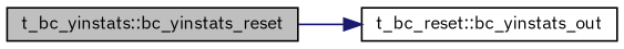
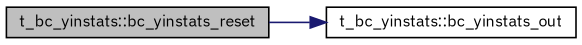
  digraph {
    rankdir=LR
    fontname="IBM Plex Sans"
    node [color=black fontname="IBM Plex Sans" fontsize=10 shape=record]
    n1 [fillcolor=grey75 fontcolor=black height=0.2 label="t_bc_yinstats::bc_yinstats_reset" style=filled width=0.4]
-   n2 [height=0.2 label="t_bc_reset::bc_yinstats_out" width=0.4]
+   n2 [height=0.2 label="t_bc_yinstats::bc_yinstats_out" width=0.4]
    n1 -> n2 [color=midnightblue fontname="IBM Plex Sans" fontsize=10 labelfontname=FreeSans labelfontsize=10 style=solid]
  }
